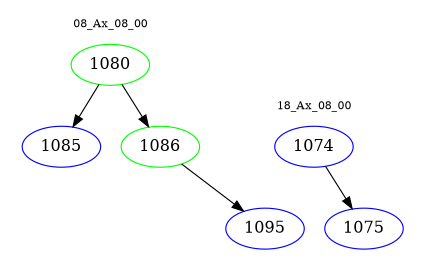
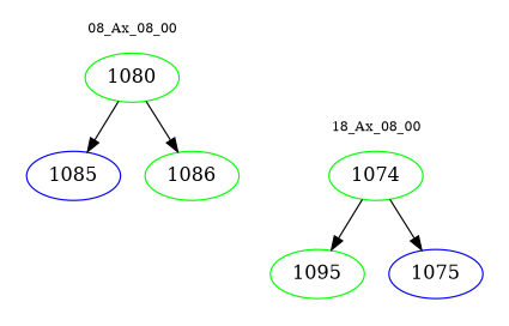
  digraph {
    node [color=green]
    edge [color=black]
    n1 [label=1080]
    n2 [color=blue label=1085]
    n3 [label=1086]
-   n4 [color=blue label=1074]
+   n4 [label=1074]
    n5 [color=blue label=1075]
-   n6 [color=blue label=1095]
+   n6 [label=1095]
    subgraph cluster_1 {
      color=white
      fontsize=10
      label="08_Ax_08_00"
      n1
      n2
      n3
    }
    subgraph cluster_2 {
      color=white
      fontsize=10
      label="18_Ax_08_00"
      n4
      n5
      n6
    }
    n1 -> n2
    n1 -> n3
    n4 -> n5
-   n3 -> n6
+   n4 -> n6
  }
